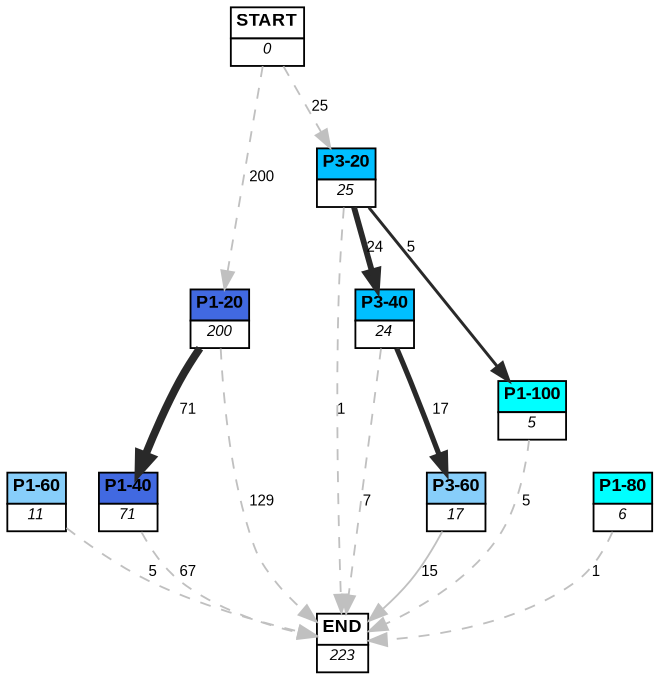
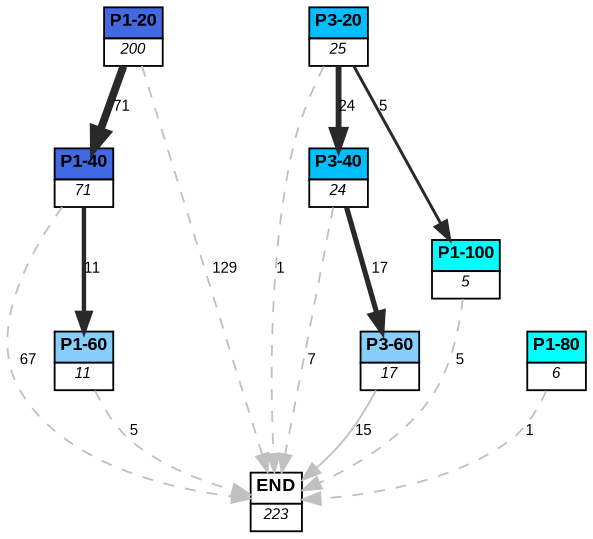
  digraph {
    node [shape=plain]
    edge [color=grey fontname=Arial fontsize=8 labelfloat=false style=dashed]
    n1 [label=<<table border="0" cellborder="1" cellspacing="0"><tr><td bgcolor="royalblue"><FONT face="Arial" POINT-SIZE="10"><b>P1-20</b></FONT></td></tr><tr><td bgcolor="white"><FONT face="Arial" POINT-SIZE="8"><i>200</i></FONT></td></tr></table>>]
    n2 [label=<<table border="0" cellborder="1" cellspacing="0"><tr><td bgcolor="royalblue"><FONT face="Arial" POINT-SIZE="10"><b>P1-40</b></FONT></td></tr><tr><td bgcolor="white"><FONT face="Arial" POINT-SIZE="8"><i>71</i></FONT></td></tr></table>>]
    n3 [label=<<table border="0" cellborder="1" cellspacing="0"><tr><td bgcolor="white"><FONT face="Arial" POINT-SIZE="10"><b>END</b></FONT></td></tr><tr><td bgcolor="white"><FONT face="Arial" POINT-SIZE="8"><i>223</i></FONT></td></tr></table>>]
    n4 [label=<<table border="0" cellborder="1" cellspacing="0"><tr><td bgcolor="lightskyblue"><FONT face="Arial" POINT-SIZE="10"><b>P1-60</b></FONT></td></tr><tr><td bgcolor="white"><FONT face="Arial" POINT-SIZE="8"><i>11</i></FONT></td></tr></table>>]
    n5 [label=<<table border="0" cellborder="1" cellspacing="0"><tr><td bgcolor="deepskyblue"><FONT face="Arial" POINT-SIZE="10"><b>P3-20</b></FONT></td></tr><tr><td bgcolor="white"><FONT face="Arial" POINT-SIZE="8"><i>25</i></FONT></td></tr></table>>]
    n6 [label=<<table border="0" cellborder="1" cellspacing="0"><tr><td bgcolor="deepskyblue"><FONT face="Arial" POINT-SIZE="10"><b>P3-40</b></FONT></td></tr><tr><td bgcolor="white"><FONT face="Arial" POINT-SIZE="8"><i>24</i></FONT></td></tr></table>>]
    n7 [label=<<table border="0" cellborder="1" cellspacing="0"><tr><td bgcolor="aqua"><FONT face="Arial" POINT-SIZE="10"><b>P1-100</b></FONT></td></tr><tr><td bgcolor="white"><FONT face="Arial" POINT-SIZE="8"><i>5</i></FONT></td></tr></table>>]
    n8 [label=<<table border="0" cellborder="1" cellspacing="0"><tr><td bgcolor="lightskyblue"><FONT face="Arial" POINT-SIZE="10"><b>P3-60</b></FONT></td></tr><tr><td bgcolor="white"><FONT face="Arial" POINT-SIZE="8"><i>17</i></FONT></td></tr></table>>]
    n9 [label=<<table border="0" cellborder="1" cellspacing="0"><tr><td bgcolor="aqua"><FONT face="Arial" POINT-SIZE="10"><b>P1-80</b></FONT></td></tr><tr><td bgcolor="white"><FONT face="Arial" POINT-SIZE="8"><i>6</i></FONT></td></tr></table>>]
-   n10 [label=<<table border="0" cellborder="1" cellspacing="0"><tr><td bgcolor="white"><FONT face="Arial" POINT-SIZE="10"><b>START</b></FONT></td></tr><tr><td bgcolor="white"><FONT face="Arial" POINT-SIZE="8"><i>0</i></FONT></td></tr></table>>]
    n1 -> n2 [color=grey16 label=71 penwidth=4.2626798770413155 style=""]
    n1 -> n3 [label=129]
    n2 -> n3 [label=67]
+   n2 -> n4 [color=grey16 label=11 penwidth=2.3978952727983707 style=""]
    n4 -> n3 [label=5]
    n5 -> n3 [label=1]
    n5 -> n6 [color=grey16 label=24 penwidth=3.1780538303479458 style=""]
    n5 -> n7 [color=grey16 label=5 penwidth=1.6094379124341003 style=""]
    n6 -> n3 [label=7]
    n6 -> n8 [color=grey16 label=17 penwidth=2.833213344056216 style=""]
    n7 -> n3 [label=5]
    n8 -> n3 [label=15 style=solid]
    n9 -> n3 [label=1]
-   n10 -> n1 [label=200]
-   n10 -> n5 [label=25]
  }
